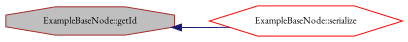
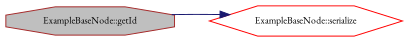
  digraph {
    rankdir=LR
    fontname="EB Garamond"
    node [fontname="EB Garamond" fontsize=10 style=filled]
    n1 [color=brown fillcolor=grey75 fontcolor=black height=0.2 label="ExampleBaseNode::getId" shape=octagon width=0.4]
    n2 [color=red fillcolor=white height=0.2 label="ExampleBaseNode::serialize" shape=hexagon width=0.4]
-   n1 -> n2 [color=midnightblue dir=back fontname="EB Garamond" fontsize=10 labelfontname=Helvetica labelfontsize=10 style=solid]
+   n2 -> n1 [color=midnightblue dir=back fontname="EB Garamond" fontsize=10 labelfontname=Helvetica labelfontsize=10 style=solid]
  }
